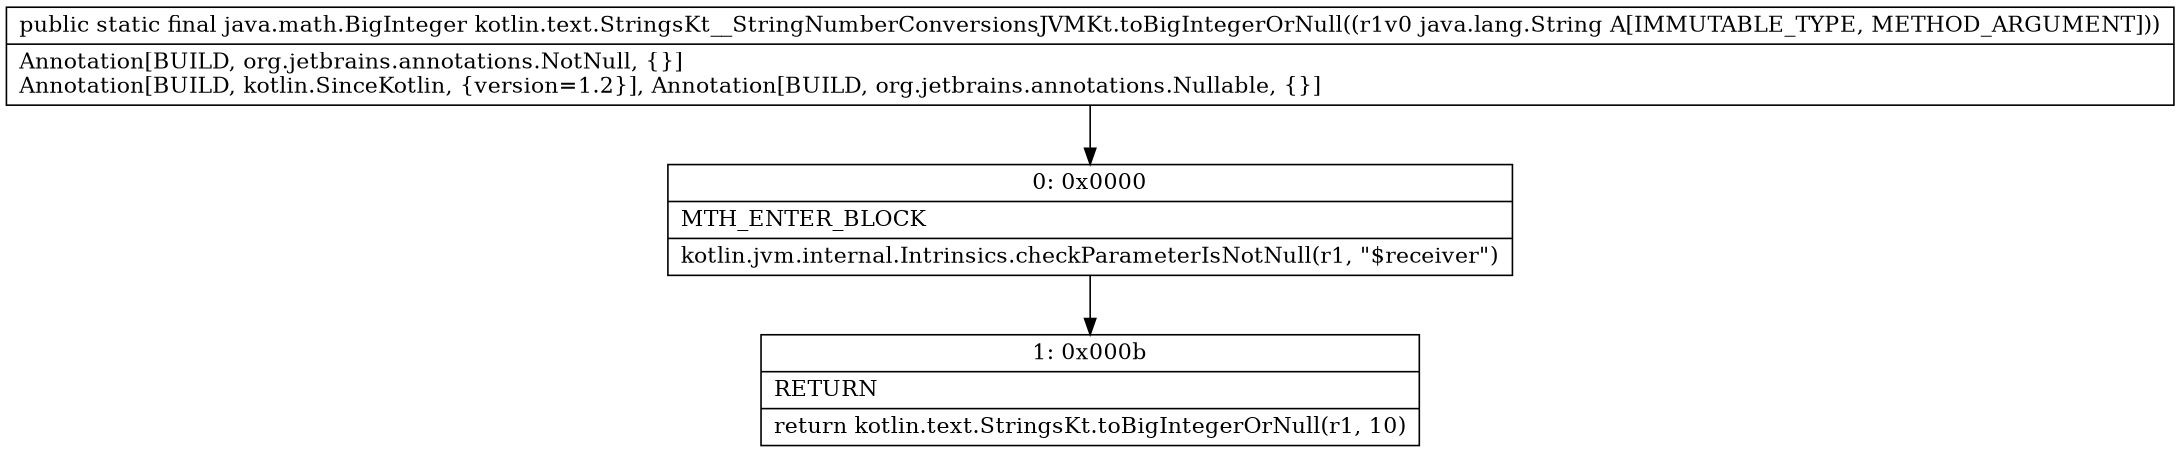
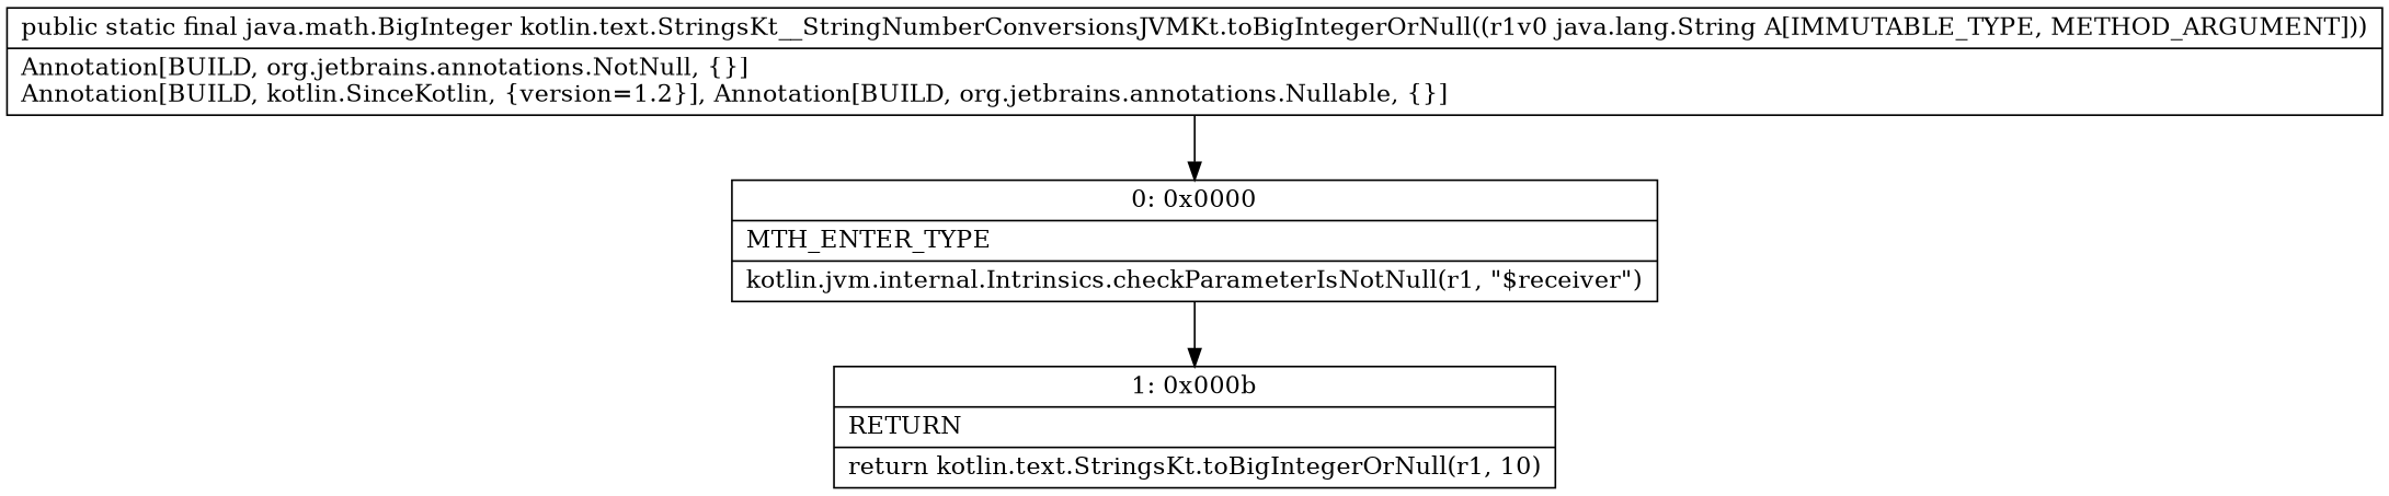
  digraph {
    node [shape=record]
-   n1 [label="{0\:\ 0x0000|MTH_ENTER_BLOCK\l|kotlin.jvm.internal.Intrinsics.checkParameterIsNotNull(r1, \"$receiver\")\l}"]
+   n1 [label="{0\:\ 0x0000|MTH_ENTER_TYPE\l|kotlin.jvm.internal.Intrinsics.checkParameterIsNotNull(r1, \"$receiver\")\l}"]
    n2 [label="{1\:\ 0x000b|RETURN\l|return kotlin.text.StringsKt.toBigIntegerOrNull(r1, 10)\l}"]
    n3 [label="{public static final java.math.BigInteger kotlin.text.StringsKt__StringNumberConversionsJVMKt.toBigIntegerOrNull((r1v0 java.lang.String A[IMMUTABLE_TYPE, METHOD_ARGUMENT]))  | Annotation[BUILD, org.jetbrains.annotations.NotNull, \{\}]\lAnnotation[BUILD, kotlin.SinceKotlin, \{version=1.2\}], Annotation[BUILD, org.jetbrains.annotations.Nullable, \{\}]\l}"]
    n1 -> n2
    n3 -> n1
  }
